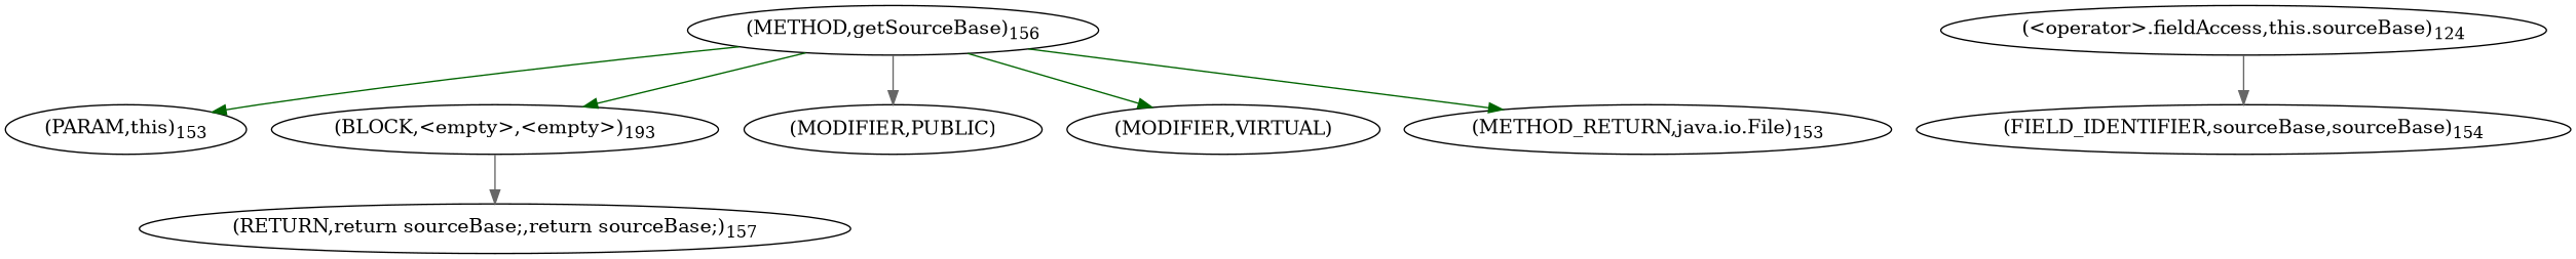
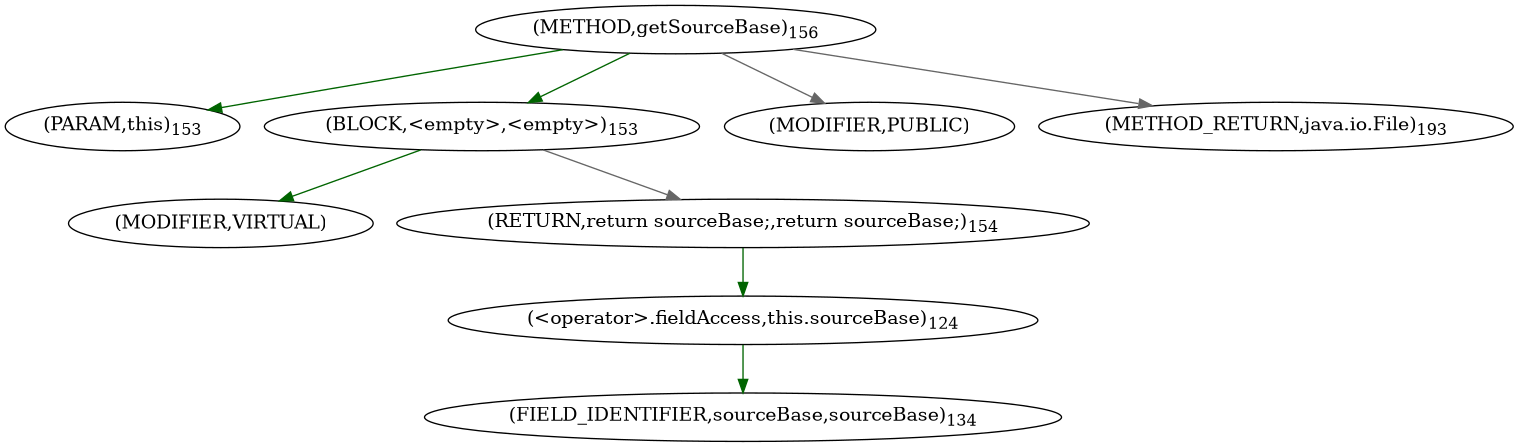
  digraph {
    edge [color=darkgreen]
    n1 [label=<(METHOD,getSourceBase)<SUB>156</SUB>>]
    n2 [label=<(PARAM,this)<SUB>153</SUB>>]
-   n3 [label=<(BLOCK,&lt;empty&gt;,&lt;empty&gt;)<SUB>193</SUB>>]
+   n3 [label=<(BLOCK,&lt;empty&gt;,&lt;empty&gt;)<SUB>153</SUB>>]
    n4 [label=<(MODIFIER,PUBLIC)>]
    n5 [label=<(MODIFIER,VIRTUAL)>]
-   n6 [label=<(METHOD_RETURN,java.io.File)<SUB>153</SUB>>]
-   n7 [label=<(RETURN,return sourceBase;,return sourceBase;)<SUB>157</SUB>>]
+   n6 [label=<(METHOD_RETURN,java.io.File)<SUB>193</SUB>>]
+   n7 [label=<(RETURN,return sourceBase;,return sourceBase;)<SUB>154</SUB>>]
    n8 [label=<(&lt;operator&gt;.fieldAccess,this.sourceBase)<SUB>124</SUB>>]
-   n9 [label=<(FIELD_IDENTIFIER,sourceBase,sourceBase)<SUB>154</SUB>>]
+   n9 [label=<(FIELD_IDENTIFIER,sourceBase,sourceBase)<SUB>134</SUB>>]
    n1 -> n2
    n1 -> n3
    n1 -> n4 [color=gray40]
-   n1 -> n5
-   n1 -> n6
+   n3 -> n5
+   n1 -> n6 [color=gray40]
    n3 -> n7 [color=gray40]
-   n8 -> n9 [color=gray40]
+   n7 -> n8
+   n8 -> n9
  }
